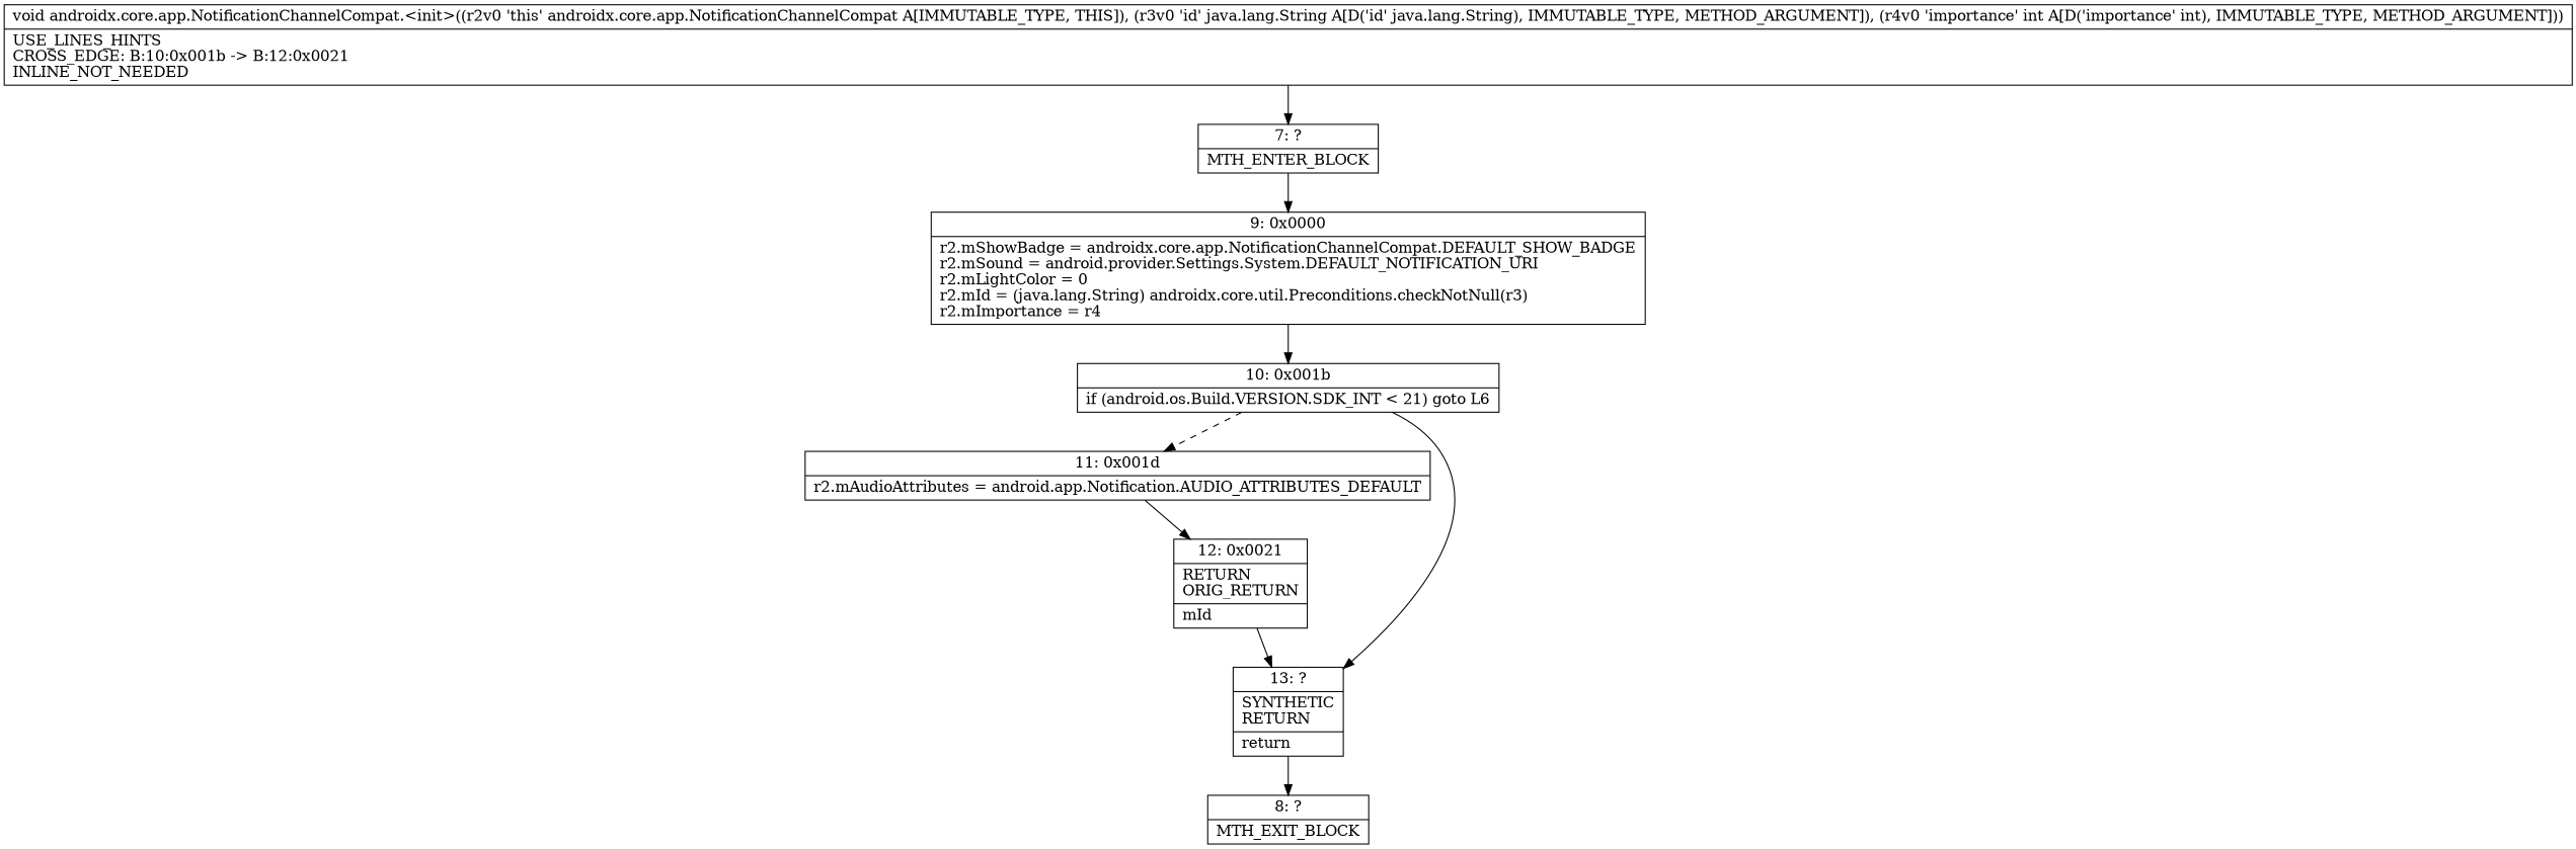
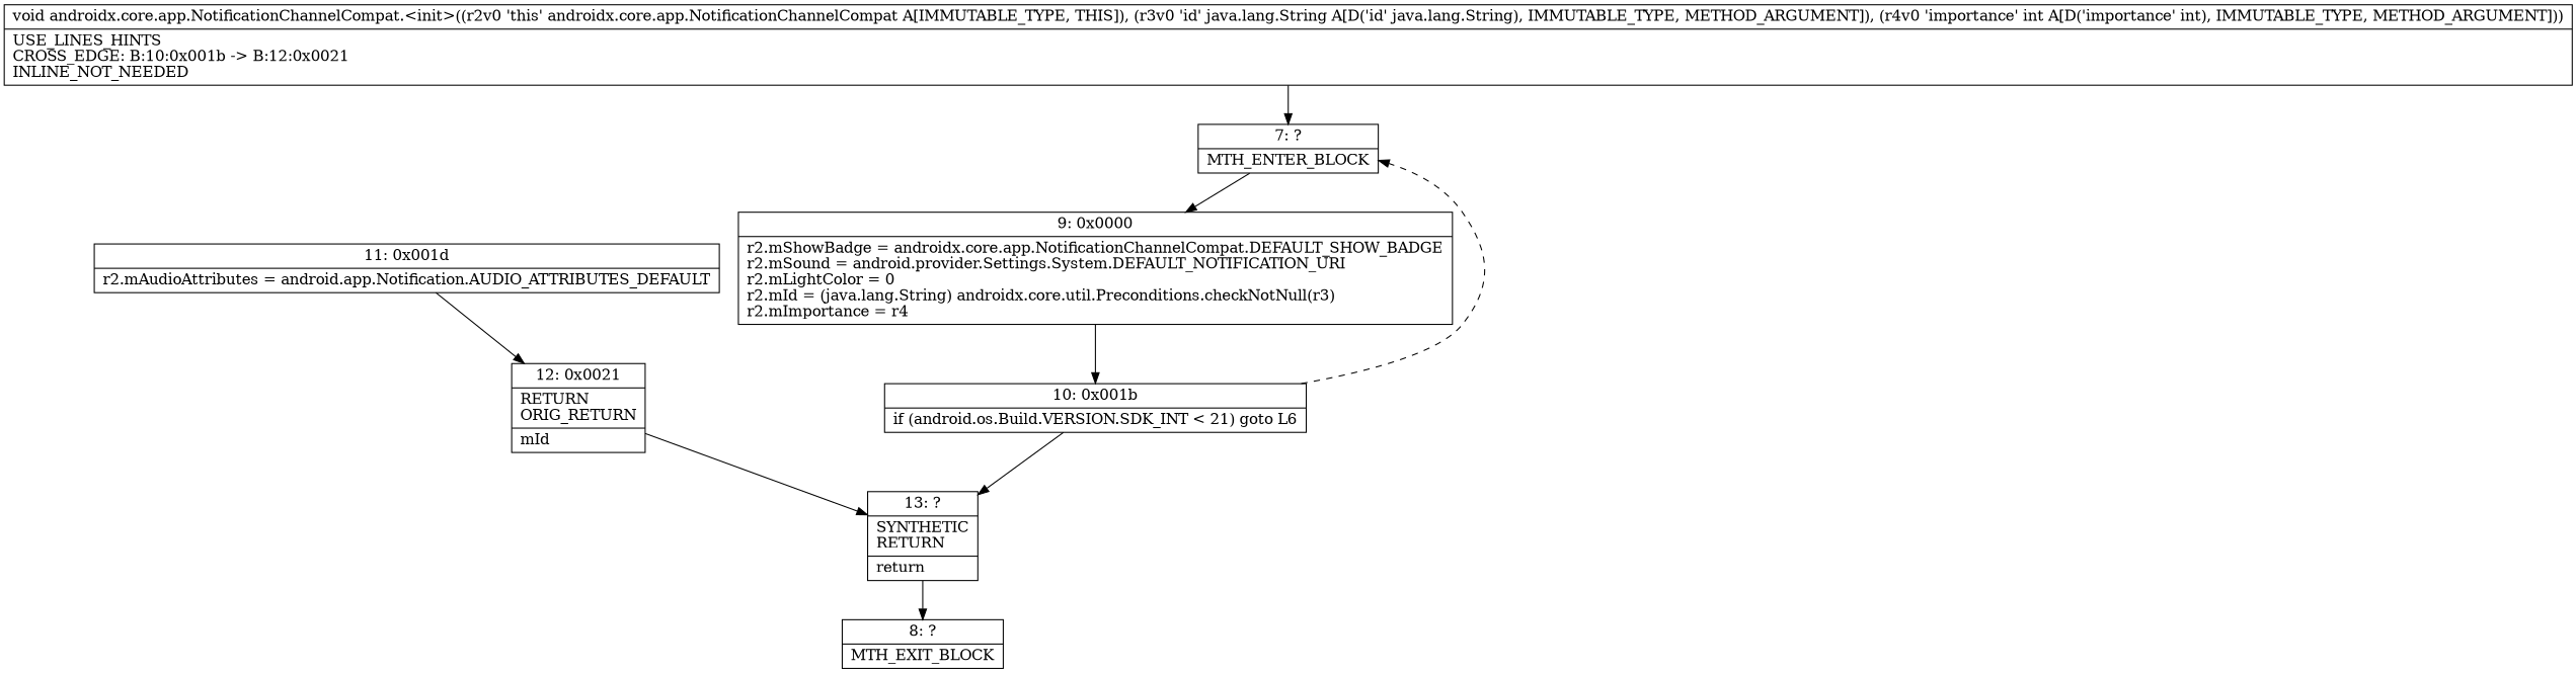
  digraph {
    node [shape=record]
    n1 [label="{7\:\ ?|MTH_ENTER_BLOCK\l}"]
    n2 [label="{9\:\ 0x0000|r2.mShowBadge = androidx.core.app.NotificationChannelCompat.DEFAULT_SHOW_BADGE\lr2.mSound = android.provider.Settings.System.DEFAULT_NOTIFICATION_URI\lr2.mLightColor = 0\lr2.mId = (java.lang.String) androidx.core.util.Preconditions.checkNotNull(r3)\lr2.mImportance = r4\l}"]
    n3 [label="{10\:\ 0x001b|if (android.os.Build.VERSION.SDK_INT \< 21) goto L6\l}"]
    n4 [label="{11\:\ 0x001d|r2.mAudioAttributes = android.app.Notification.AUDIO_ATTRIBUTES_DEFAULT\l}"]
    n5 [label="{13\:\ ?|SYNTHETIC\lRETURN\l|return\l}"]
    n6 [label="{12\:\ 0x0021|RETURN\lORIG_RETURN\l|mId\l}"]
    n7 [label="{8\:\ ?|MTH_EXIT_BLOCK\l}"]
    n8 [label="{void androidx.core.app.NotificationChannelCompat.\<init\>((r2v0 'this' androidx.core.app.NotificationChannelCompat A[IMMUTABLE_TYPE, THIS]), (r3v0 'id' java.lang.String A[D('id' java.lang.String), IMMUTABLE_TYPE, METHOD_ARGUMENT]), (r4v0 'importance' int A[D('importance' int), IMMUTABLE_TYPE, METHOD_ARGUMENT]))  | USE_LINES_HINTS\lCROSS_EDGE: B:10:0x001b \-\> B:12:0x0021\lINLINE_NOT_NEEDED\l}"]
    n1 -> n2
    n2 -> n3
-   n3 -> n4 [style=dashed]
+   n3 -> n1 [style=dashed]
    n3 -> n5
    n4 -> n6
    n5 -> n7
    n6 -> n5
    n8 -> n1
  }
